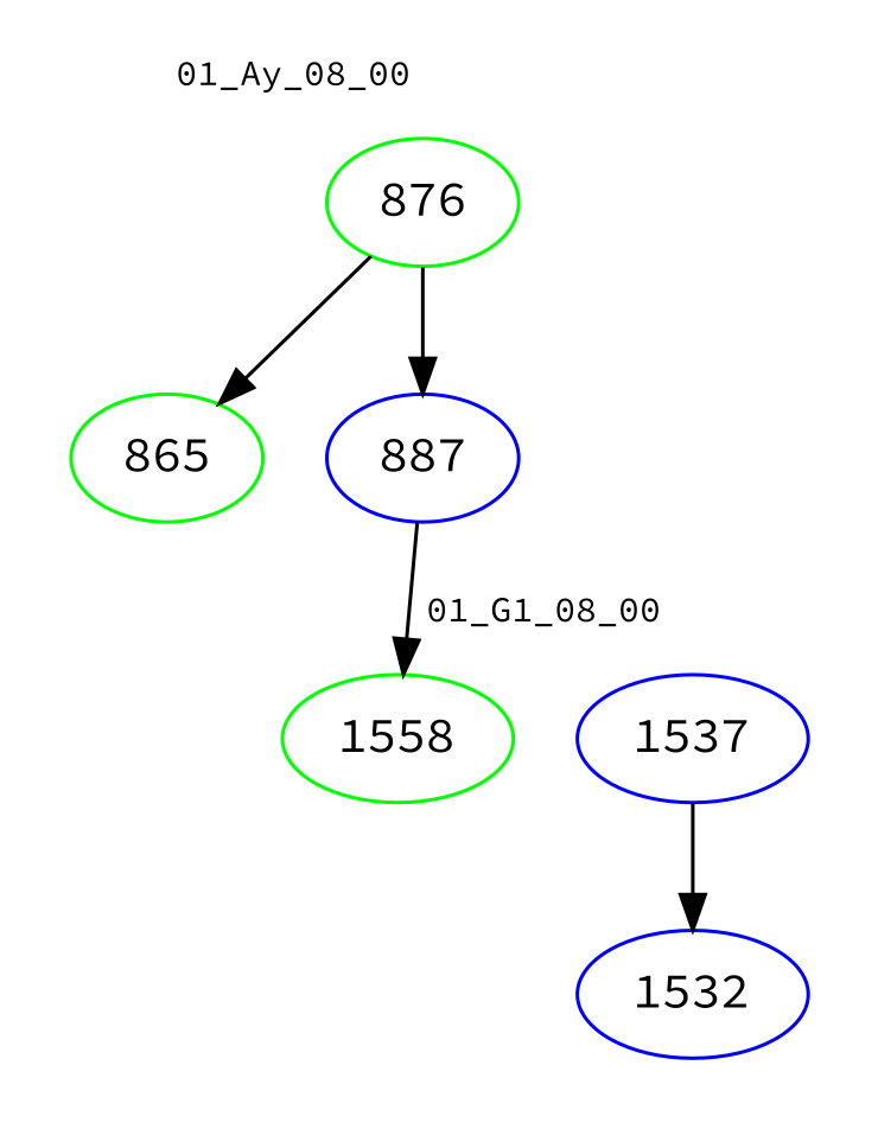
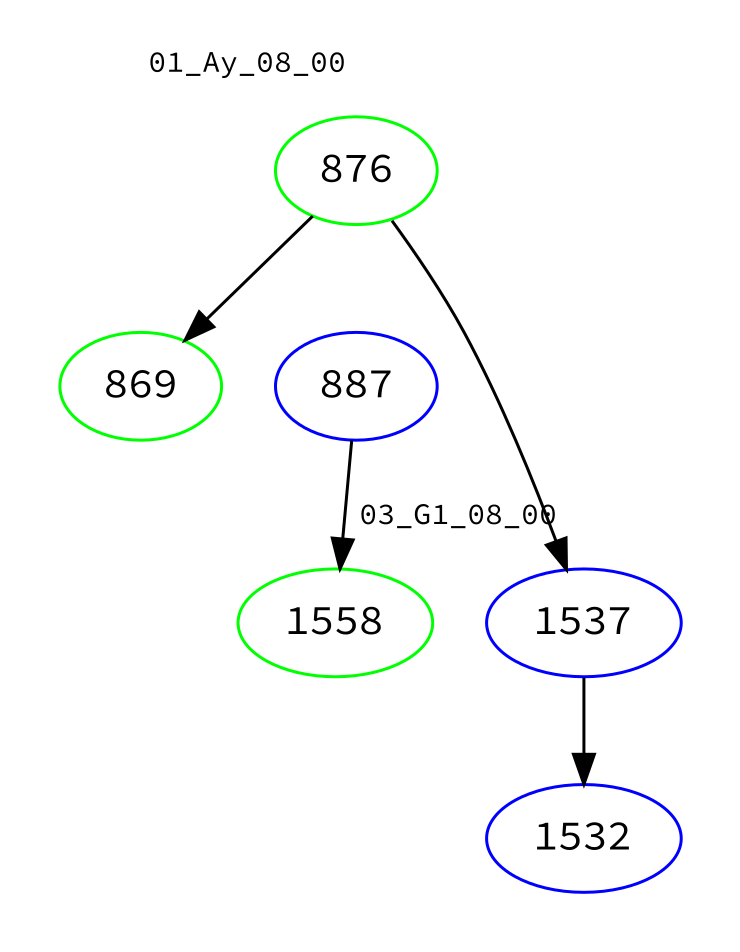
  digraph {
    fontname="Source Code Pro"
    node [color=green fontname="Source Code Pro"]
    edge [color=black fontname="Source Code Pro"]
    n1 [label=876]
-   n2 [label=865]
+   n2 [label=869]
    n3 [color=blue label=887]
    n4 [color=blue label=1537]
    n5 [color=blue label=1532]
    n6 [label=1558]
    subgraph cluster_1 {
      color=white
      fontsize=10
      label="01_Ay_08_00"
      n1
      n2
      n3
    }
    subgraph cluster_2 {
      color=white
      fontsize=10
-     label="01_G1_08_00"
+     label="03_G1_08_00"
      n4
      n5
      n6
    }
    n1 -> n2
-   n1 -> n3
+   n1 -> n4
    n3 -> n6
    n4 -> n5
  }
